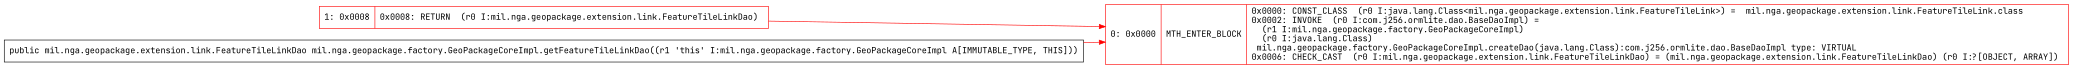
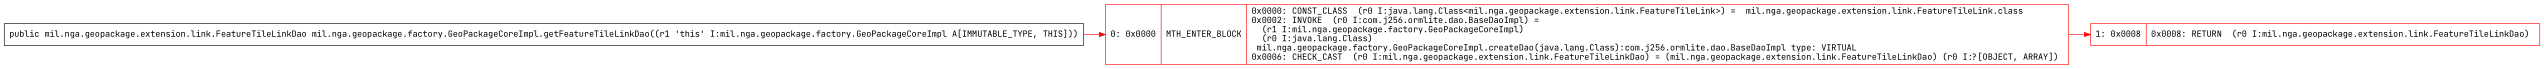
  digraph {
    rankdir=LR
    fontname="JetBrains Mono"
    node [shape=record color=red fontname="JetBrains Mono"]
    edge [color=red fontname="JetBrains Mono"]
    n1 [label="{0\:\ 0x0000|MTH_ENTER_BLOCK\l|0x0000: CONST_CLASS  (r0 I:java.lang.Class\<mil.nga.geopackage.extension.link.FeatureTileLink\>) =  mil.nga.geopackage.extension.link.FeatureTileLink.class \l0x0002: INVOKE  (r0 I:com.j256.ormlite.dao.BaseDaoImpl) = \l  (r1 I:mil.nga.geopackage.factory.GeoPackageCoreImpl)\l  (r0 I:java.lang.Class)\l mil.nga.geopackage.factory.GeoPackageCoreImpl.createDao(java.lang.Class):com.j256.ormlite.dao.BaseDaoImpl type: VIRTUAL \l0x0006: CHECK_CAST  (r0 I:mil.nga.geopackage.extension.link.FeatureTileLinkDao) = (mil.nga.geopackage.extension.link.FeatureTileLinkDao) (r0 I:?[OBJECT, ARRAY]) \l}"]
    n2 [label="{1\:\ 0x0008|0x0008: RETURN  (r0 I:mil.nga.geopackage.extension.link.FeatureTileLinkDao) \l}"]
    n3 [label="{public mil.nga.geopackage.extension.link.FeatureTileLinkDao mil.nga.geopackage.factory.GeoPackageCoreImpl.getFeatureTileLinkDao((r1 'this' I:mil.nga.geopackage.factory.GeoPackageCoreImpl A[IMMUTABLE_TYPE, THIS])) }" color=black]
-   n2 -> n1
+   n1 -> n2
    n3 -> n1
  }
